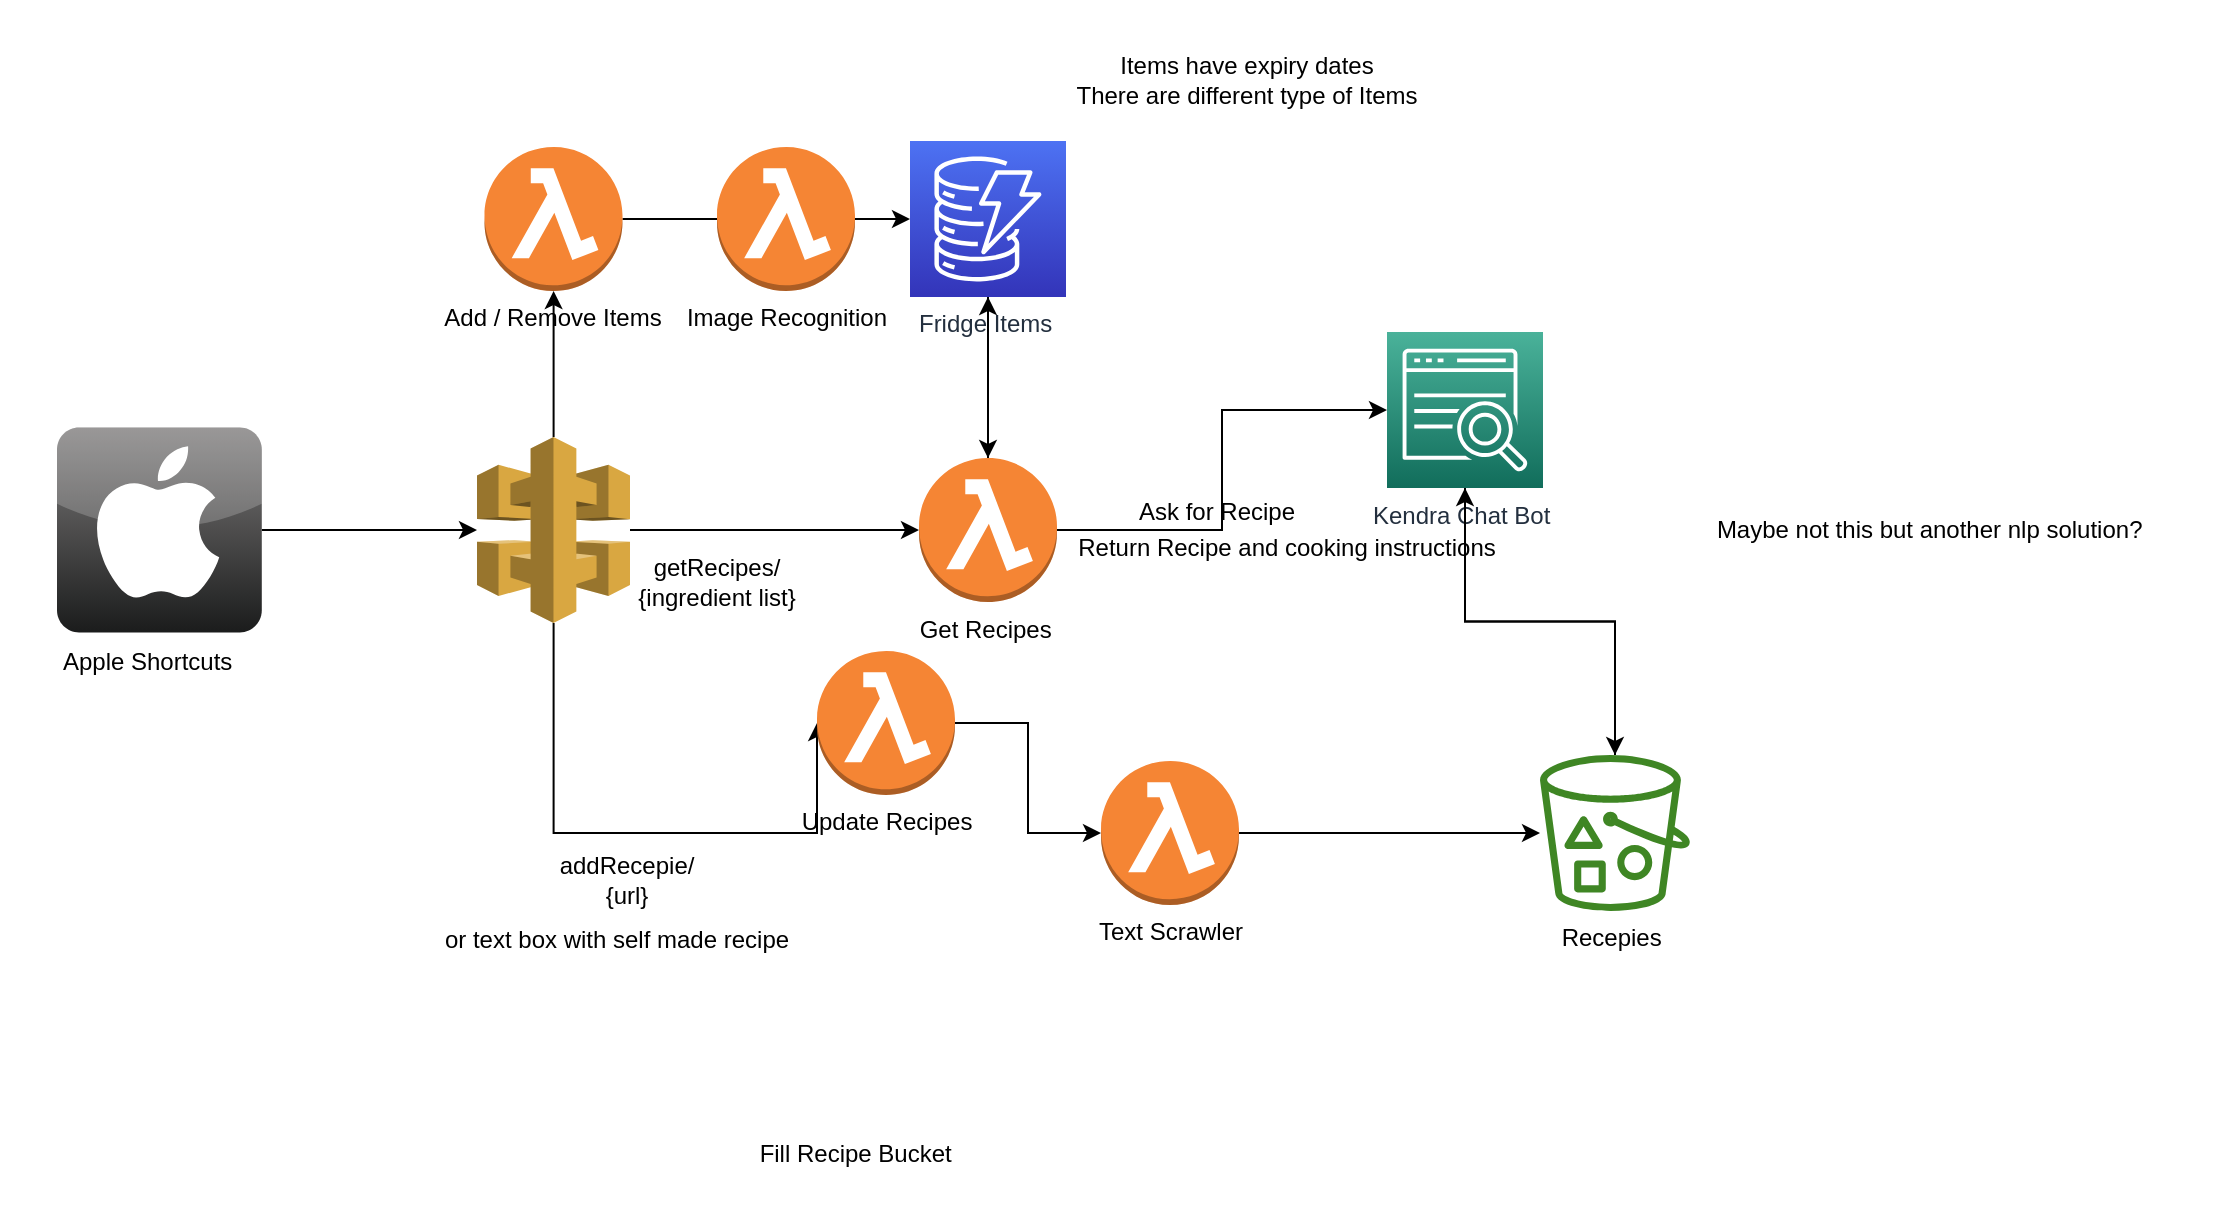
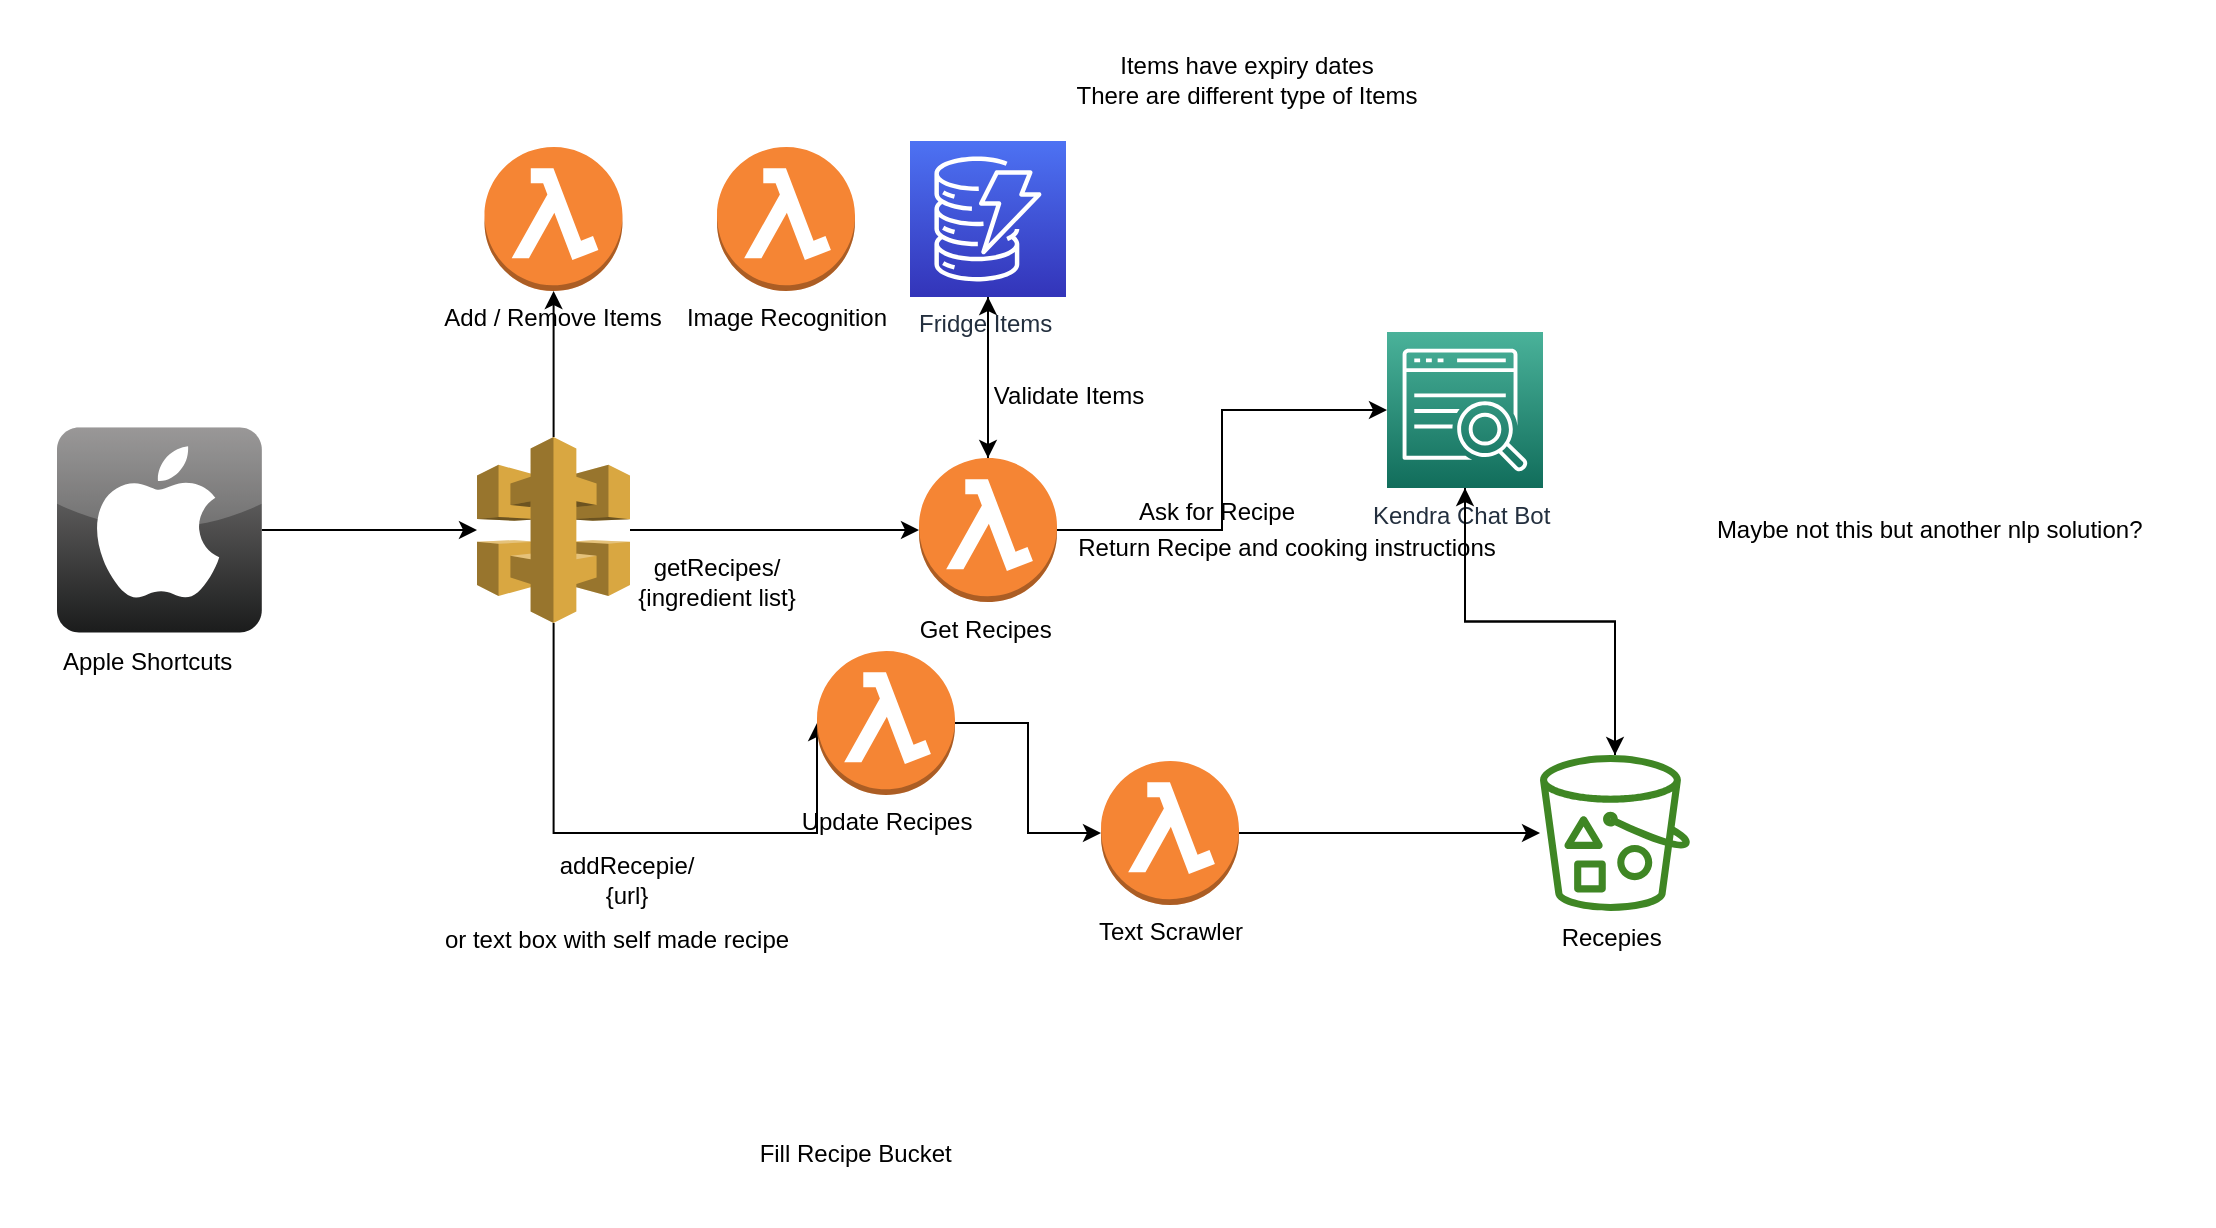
  <mxCell id="0" />
  <mxCell id="1" parent="0" />
  <mxCell id="2" style="edgeStyle=orthogonalEdgeStyle;rounded=0;orthogonalLoop=1;jettySize=auto;html=1;" edge="1" parent="1" source="4" target="6"><mxGeometry relative="1" as="geometry" /></mxCell>
  <mxCell id="3" style="edgeStyle=orthogonalEdgeStyle;rounded=0;orthogonalLoop=1;jettySize=auto;html=1;" edge="1" parent="1" source="4" target="8"><mxGeometry relative="1" as="geometry" /></mxCell>
  <mxCell id="4" value="Get Recipes&amp;nbsp;" style="outlineConnect=0;dashed=0;verticalLabelPosition=bottom;verticalAlign=top;align=center;html=1;shape=mxgraph.aws3.lambda_function;fillColor=#F58534;gradientColor=none;" vertex="1" parent="1"><mxGeometry x="459" y="228.5" width="69" height="72" as="geometry" /></mxCell>
  <mxCell id="5" value="" style="edgeStyle=orthogonalEdgeStyle;rounded=0;orthogonalLoop=1;jettySize=auto;html=1;" edge="1" parent="1" source="6" target="16"><mxGeometry relative="1" as="geometry" /></mxCell>
  <mxCell id="6" value="Kendra Chat Bot&amp;nbsp;" style="sketch=0;points=[[0,0,0],[0.25,0,0],[0.5,0,0],[0.75,0,0],[1,0,0],[0,1,0],[0.25,1,0],[0.5,1,0],[0.75,1,0],[1,1,0],[0,0.25,0],[0,0.5,0],[0,0.75,0],[1,0.25,0],[1,0.5,0],[1,0.75,0]];outlineConnect=0;fontColor=#232F3E;gradientColor=#4AB29A;gradientDirection=north;fillColor=#116D5B;strokeColor=#ffffff;dashed=0;verticalLabelPosition=bottom;verticalAlign=top;align=center;html=1;fontSize=12;fontStyle=0;aspect=fixed;shape=mxgraph.aws4.resourceIcon;resIcon=mxgraph.aws4.kendra;" vertex="1" parent="1"><mxGeometry x="693" y="165.5" width="78" height="78" as="geometry" /></mxCell>
  <mxCell id="7" style="edgeStyle=orthogonalEdgeStyle;rounded=0;orthogonalLoop=1;jettySize=auto;html=1;" edge="1" parent="1" source="8" target="4"><mxGeometry relative="1" as="geometry" /></mxCell>
  <mxCell id="8" value="Fridge Items&amp;nbsp;&lt;br&gt;" style="sketch=0;points=[[0,0,0],[0.25,0,0],[0.5,0,0],[0.75,0,0],[1,0,0],[0,1,0],[0.25,1,0],[0.5,1,0],[0.75,1,0],[1,1,0],[0,0.25,0],[0,0.5,0],[0,0.75,0],[1,0.25,0],[1,0.5,0],[1,0.75,0]];outlineConnect=0;fontColor=#232F3E;gradientColor=#4D72F3;gradientDirection=north;fillColor=#3334B9;strokeColor=#ffffff;dashed=0;verticalLabelPosition=bottom;verticalAlign=top;align=center;html=1;fontSize=12;fontStyle=0;aspect=fixed;shape=mxgraph.aws4.resourceIcon;resIcon=mxgraph.aws4.dynamodb;" vertex="1" parent="1"><mxGeometry x="454.5" y="70" width="78" height="78" as="geometry" /></mxCell>
  <mxCell id="9" value="" style="edgeStyle=orthogonalEdgeStyle;rounded=0;orthogonalLoop=1;jettySize=auto;html=1;" edge="1" parent="1" source="10" target="14"><mxGeometry relative="1" as="geometry" /></mxCell>
  <mxCell id="10" value="" style="dashed=0;outlineConnect=0;html=1;align=center;labelPosition=center;verticalLabelPosition=bottom;verticalAlign=top;shape=mxgraph.webicons.apple;fillColor=#807E7E;gradientColor=#1B1C1C" vertex="1" parent="1"><mxGeometry x="28" y="213.3" width="102.4" height="102.4" as="geometry" /></mxCell>
  <mxCell id="11" style="edgeStyle=orthogonalEdgeStyle;rounded=0;orthogonalLoop=1;jettySize=auto;html=1;entryX=0;entryY=0.5;entryDx=0;entryDy=0;entryPerimeter=0;" edge="1" parent="1" source="14" target="18"><mxGeometry relative="1" as="geometry"><Array as="points"><mxPoint x="276" y="416" /></Array></mxGeometry></mxCell>
  <mxCell id="12" value="" style="edgeStyle=orthogonalEdgeStyle;rounded=0;orthogonalLoop=1;jettySize=auto;html=1;" edge="1" parent="1" source="14" target="4"><mxGeometry relative="1" as="geometry" /></mxCell>
  <mxCell id="13" value="" style="edgeStyle=orthogonalEdgeStyle;rounded=0;orthogonalLoop=1;jettySize=auto;html=1;" edge="1" parent="1" source="14" target="24"><mxGeometry relative="1" as="geometry" /></mxCell>
  <mxCell id="14" value="" style="outlineConnect=0;dashed=0;verticalLabelPosition=bottom;verticalAlign=top;align=center;html=1;shape=mxgraph.aws3.api_gateway;fillColor=#D9A741;gradientColor=none;" vertex="1" parent="1"><mxGeometry x="238" y="218" width="76.5" height="93" as="geometry" /></mxCell>
  <mxCell id="15" style="edgeStyle=orthogonalEdgeStyle;rounded=0;orthogonalLoop=1;jettySize=auto;html=1;entryX=0.5;entryY=1;entryDx=0;entryDy=0;entryPerimeter=0;" edge="1" parent="1" source="16" target="6"><mxGeometry relative="1" as="geometry" /></mxCell>
  <mxCell id="16" value="&lt;font color=&quot;#000000&quot;&gt;Recepies&amp;nbsp;&lt;/font&gt;" style="sketch=0;outlineConnect=0;fontColor=#232F3E;gradientColor=none;fillColor=#3F8624;strokeColor=none;dashed=0;verticalLabelPosition=bottom;verticalAlign=top;align=center;html=1;fontSize=12;fontStyle=0;aspect=fixed;pointerEvents=1;shape=mxgraph.aws4.bucket_with_objects;" vertex="1" parent="1"><mxGeometry x="769.5" y="377" width="75" height="78" as="geometry" /></mxCell>
  <mxCell id="17" value="" style="edgeStyle=orthogonalEdgeStyle;rounded=0;orthogonalLoop=1;jettySize=auto;html=1;" edge="1" parent="1" source="18" target="20"><mxGeometry relative="1" as="geometry" /></mxCell>
  <mxCell id="18" value="Update Recipes" style="outlineConnect=0;dashed=0;verticalLabelPosition=bottom;verticalAlign=top;align=center;html=1;shape=mxgraph.aws3.lambda_function;fillColor=#F58534;gradientColor=none;" vertex="1" parent="1"><mxGeometry x="408" y="325" width="69" height="72" as="geometry" /></mxCell>
  <mxCell id="19" style="edgeStyle=orthogonalEdgeStyle;rounded=0;orthogonalLoop=1;jettySize=auto;html=1;" edge="1" parent="1" source="20" target="16"><mxGeometry relative="1" as="geometry" /></mxCell>
  <mxCell id="20" value="Text Scrawler" style="outlineConnect=0;dashed=0;verticalLabelPosition=bottom;verticalAlign=top;align=center;html=1;shape=mxgraph.aws3.lambda_function;fillColor=#F58534;gradientColor=none;" vertex="1" parent="1"><mxGeometry x="550" y="380" width="69" height="72" as="geometry" /></mxCell>
  <mxCell id="21" value="addRecepie/&lt;br&gt;{url}" style="text;html=1;align=center;verticalAlign=middle;resizable=0;points=[];autosize=1;strokeColor=none;fillColor=none;" vertex="1" parent="1"><mxGeometry x="268" y="420" width="90" height="40" as="geometry" /></mxCell>
  <mxCell id="22" value="getRecipes/&lt;br&gt;{ingredient list}" style="text;html=1;align=center;verticalAlign=middle;resizable=0;points=[];autosize=1;strokeColor=none;fillColor=none;" vertex="1" parent="1"><mxGeometry x="308" y="271" width="100" height="40" as="geometry" /></mxCell>
- <mxCell id="23" value="" style="edgeStyle=orthogonalEdgeStyle;rounded=0;orthogonalLoop=1;jettySize=auto;html=1;" edge="1" parent="1" source="24" target="8"><mxGeometry relative="1" as="geometry" /></mxCell>
  <mxCell id="24" value="Add / Remove Items" style="outlineConnect=0;dashed=0;verticalLabelPosition=bottom;verticalAlign=top;align=center;html=1;shape=mxgraph.aws3.lambda_function;fillColor=#F58534;gradientColor=none;" vertex="1" parent="1"><mxGeometry x="241.75" y="73" width="69" height="72" as="geometry" /></mxCell>
  <mxCell id="25" value="Apple Shortcuts&amp;nbsp;" style="text;html=1;align=center;verticalAlign=middle;resizable=0;points=[];autosize=1;strokeColor=none;fillColor=none;" vertex="1" parent="1"><mxGeometry x="20.4" y="315.7" width="110" height="30" as="geometry" /></mxCell>
  <mxCell id="26" value="Fill Recipe Bucket&amp;nbsp;" style="text;html=1;align=center;verticalAlign=middle;resizable=0;points=[];autosize=1;strokeColor=none;fillColor=none;" vertex="1" parent="1"><mxGeometry x="369" y="562" width="120" height="30" as="geometry" /></mxCell>
  <mxCell id="27" value="Ask for Recipe" style="text;html=1;align=center;verticalAlign=middle;resizable=0;points=[];autosize=1;strokeColor=none;fillColor=none;" vertex="1" parent="1"><mxGeometry x="558" y="241" width="100" height="30" as="geometry" /></mxCell>
  <mxCell id="28" value="Return Recipe and cooking instructions" style="text;html=1;align=center;verticalAlign=middle;resizable=0;points=[];autosize=1;strokeColor=none;fillColor=none;" vertex="1" parent="1"><mxGeometry x="528" y="258.5" width="230" height="30" as="geometry" /></mxCell>
  <mxCell id="29" value="Items have expiry dates&lt;br&gt;There are different type of Items" style="text;html=1;align=center;verticalAlign=middle;resizable=0;points=[];autosize=1;strokeColor=none;fillColor=none;" vertex="1" parent="1"><mxGeometry x="528" y="20" width="190" height="40" as="geometry" /></mxCell>
+ <mxCell id="30" value="Validate Items" style="text;html=1;align=center;verticalAlign=middle;resizable=0;points=[];autosize=1;strokeColor=none;fillColor=none;" vertex="1" parent="1"><mxGeometry x="484" y="183.3" width="100" height="30" as="geometry" /></mxCell>
  <mxCell id="31" value="or text box with self made recipe" style="text;html=1;align=center;verticalAlign=middle;resizable=0;points=[];autosize=1;strokeColor=none;fillColor=none;" vertex="1" parent="1"><mxGeometry x="208" y="455" width="200" height="30" as="geometry" /></mxCell>
  <mxCell id="32" value="Image Recognition" style="outlineConnect=0;dashed=0;verticalLabelPosition=bottom;verticalAlign=top;align=center;html=1;shape=mxgraph.aws3.lambda_function;fillColor=#F58534;gradientColor=none;" vertex="1" parent="1"><mxGeometry x="358" y="73" width="69" height="72" as="geometry" /></mxCell>
  <mxCell id="33" value="Maybe not this but another nlp solution?&amp;nbsp;" style="text;html=1;align=center;verticalAlign=middle;resizable=0;points=[];autosize=1;strokeColor=none;fillColor=none;" vertex="1" parent="1"><mxGeometry x="846" y="249.5" width="240" height="30" as="geometry" /></mxCell>
